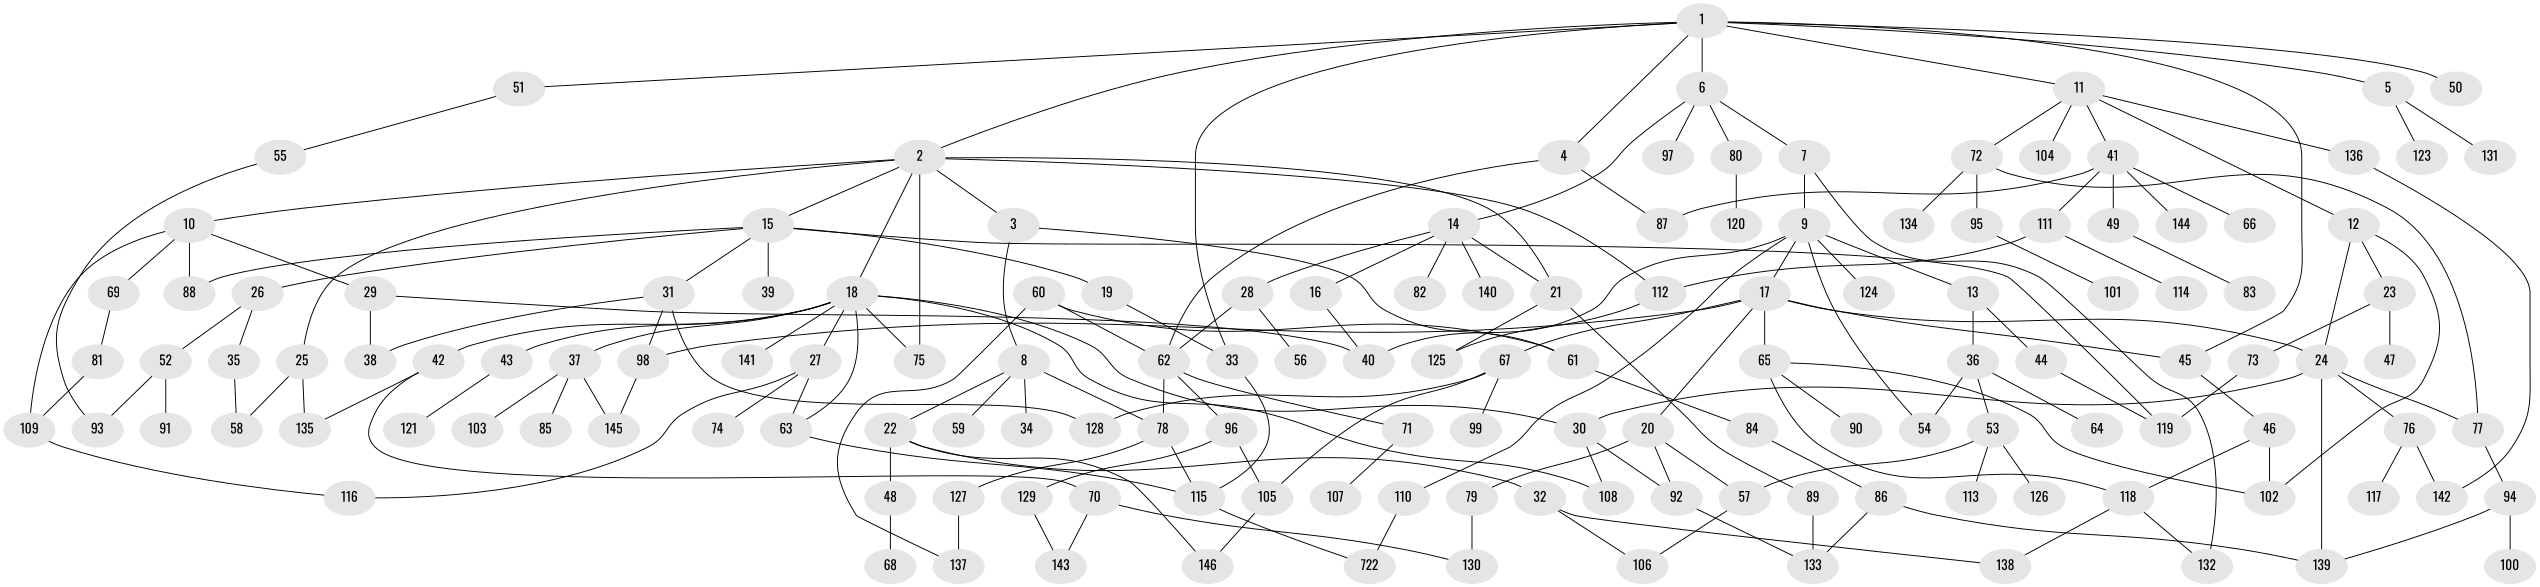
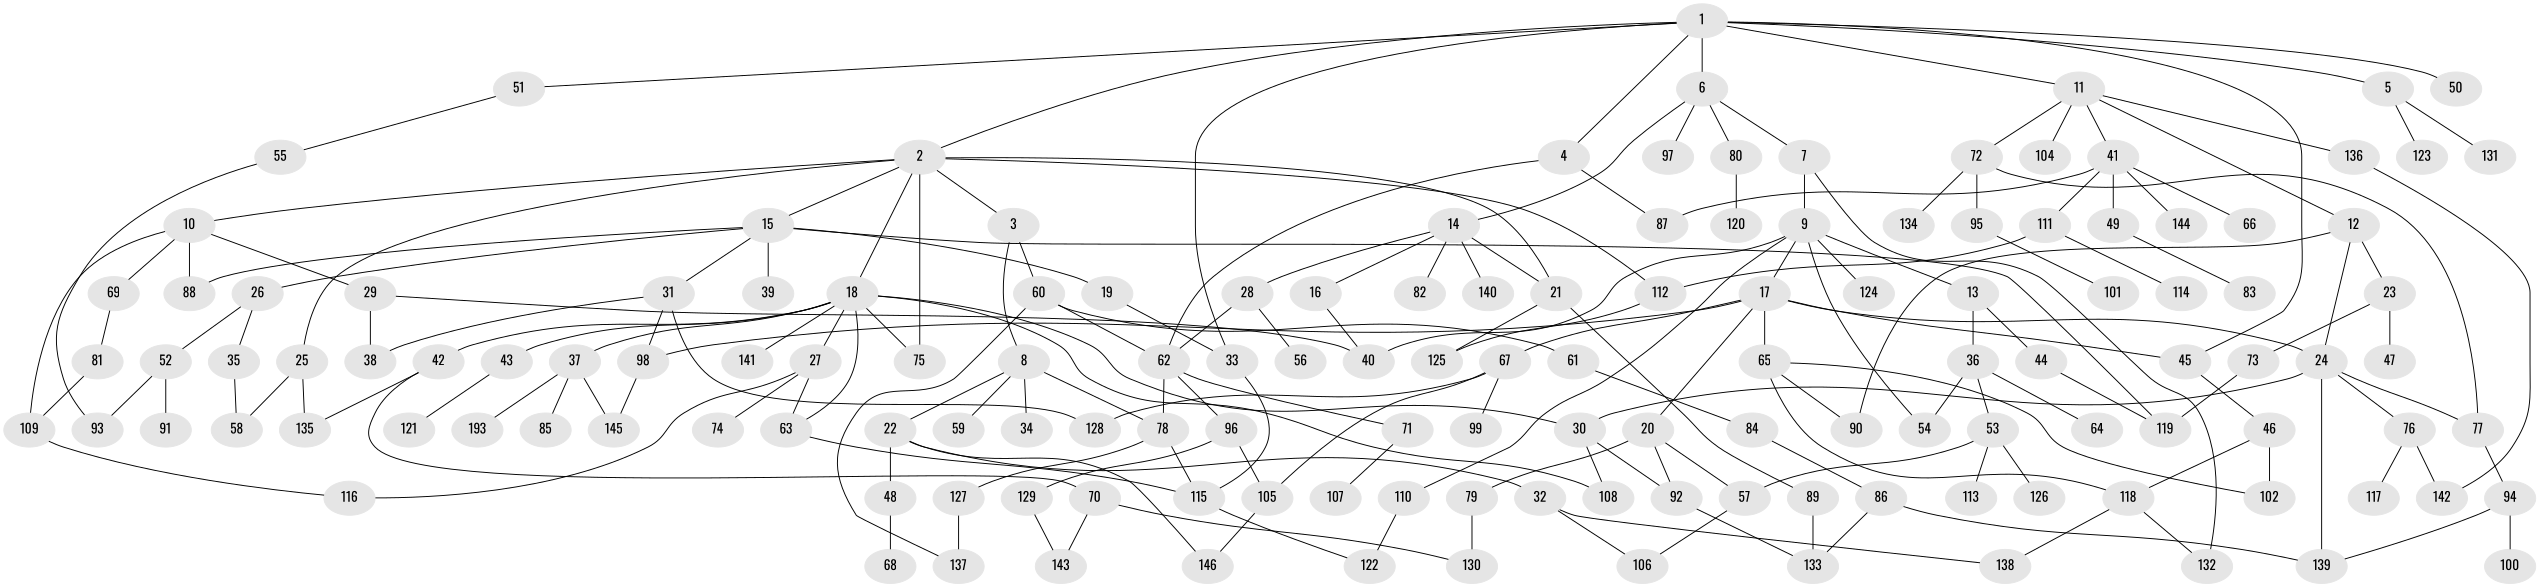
  graph {
    fontname=Oswald
    node [color=gray90 fontname=Oswald style=filled]
    edge [fontname=Oswald]
    1
    2
    4
    5
    6
    11
    33
    45
    50
    51
    3
    10
    15
    18
    21
    25
    75
    112
    62
    87
    123
    131
    7
    14
    80
    97
    12
    41
    72
    104
    136
    115
    46
    55
    8
    60
    29
    69
    88
    109
    19
    26
    31
    39
    119
    27
    30
    37
    42
    43
    63
    108
    141
    89
    125
    58
    135
    22
    34
    59
    78
    61
    137
    71
    96
    9
    132
    16
    28
    82
    140
    120
    13
    17
    40
    54
    110
    124
    32
    48
    146
    127
    36
    44
    24
    20
    65
    67
    98
-   122 [label=722]
+   122
    38
    81
    116
    23
    90
    49
    66
    111
    144
    77
    95
    134
    142
    47
    73
    76
    139
    53
    64
    56
    35
    52
    128
    57
    79
    92
    102
    118
    99
    105
    145
    74
    85
-   103
+   103 [label=193]
    70
    121
    106
    130
    133
    138
    68
    117
    94
    91
    93
    113
    126
    83
    114
    143
    84
    86
    107
    129
    101
    100
    1 -- 2
    1 -- 4
    1 -- 5
    1 -- 6
    1 -- 11
    1 -- 33
    1 -- 45
    1 -- 50
    1 -- 51
    2 -- 3
    2 -- 10
    2 -- 15
    2 -- 18
    2 -- 21
    2 -- 25
    2 -- 75
    2 -- 112
    4 -- 62
    4 -- 87
    5 -- 123
    5 -- 131
    6 -- 7
    6 -- 14
    6 -- 80
    6 -- 97
    11 -- 12
    11 -- 41
    11 -- 72
    11 -- 104
    11 -- 136
    33 -- 115
    45 -- 46
    51 -- 55
    3 -- 8
-   3 -- 61
+   3 -- 60
    10 -- 29
    10 -- 69
    10 -- 88
    10 -- 109
    15 -- 88
    15 -- 19
    15 -- 26
    15 -- 31
    15 -- 39
    15 -- 119
    18 -- 75
    18 -- 27
    18 -- 30
    18 -- 37
    18 -- 42
    18 -- 43
    18 -- 63
    18 -- 108
    18 -- 141
    21 -- 89
    21 -- 125
    25 -- 58
    25 -- 135
    112 -- 125
    62 -- 78
    62 -- 71
    62 -- 96
    7 -- 9
    7 -- 132
    14 -- 21
    14 -- 16
    14 -- 28
    14 -- 82
    14 -- 140
    80 -- 120
    12 -- 24
    12 -- 23
-   12 -- 102
+   12 -- 90
    41 -- 87
    41 -- 49
    41 -- 66
    41 -- 111
    41 -- 144
    72 -- 77
    72 -- 95
    72 -- 134
    136 -- 142
    115 -- 122
    46 -- 102
    46 -- 118
    55 -- 93
    8 -- 22
    8 -- 34
    8 -- 59
    8 -- 78
    60 -- 62
    60 -- 61
    60 -- 137
    29 -- 40
    29 -- 38
    69 -- 81
    109 -- 116
    19 -- 33
    26 -- 35
    26 -- 52
    31 -- 98
    31 -- 38
    31 -- 128
    27 -- 63
    27 -- 116
    27 -- 74
    30 -- 108
    30 -- 92
    37 -- 145
    37 -- 85
    37 -- 103
    42 -- 135
    42 -- 70
    43 -- 121
    63 -- 115
    89 -- 133
    22 -- 32
    22 -- 48
    22 -- 146
    78 -- 115
    78 -- 127
    61 -- 84
    71 -- 107
    96 -- 105
    96 -- 129
    9 -- 13
    9 -- 17
    9 -- 40
    9 -- 54
    9 -- 110
    9 -- 124
    16 -- 40
    28 -- 62
    28 -- 56
    13 -- 36
    13 -- 44
    17 -- 45
    17 -- 24
    17 -- 20
    17 -- 65
    17 -- 67
    17 -- 98
    110 -- 122
    32 -- 106
    32 -- 138
    48 -- 68
    127 -- 137
    36 -- 54
    36 -- 53
    36 -- 64
    44 -- 119
    24 -- 30
    24 -- 77
    24 -- 76
    24 -- 139
    20 -- 57
    20 -- 79
    20 -- 92
    65 -- 90
    65 -- 102
    65 -- 118
    67 -- 128
    67 -- 99
    67 -- 105
    98 -- 145
    81 -- 109
    23 -- 47
    23 -- 73
    49 -- 83
    111 -- 112
    111 -- 114
    77 -- 94
    95 -- 101
    73 -- 119
    76 -- 142
    76 -- 117
    53 -- 57
    53 -- 113
    53 -- 126
    35 -- 58
    52 -- 91
    52 -- 93
    57 -- 106
    79 -- 130
    92 -- 133
    118 -- 132
    118 -- 138
    105 -- 146
    70 -- 130
    70 -- 143
    94 -- 139
    94 -- 100
    84 -- 86
    86 -- 139
    86 -- 133
    129 -- 143
  }
